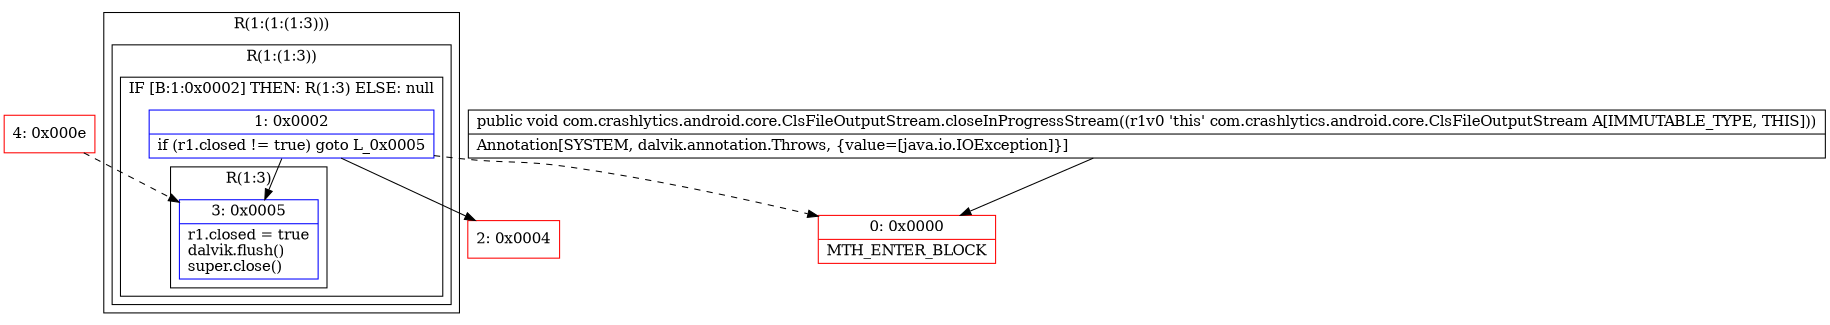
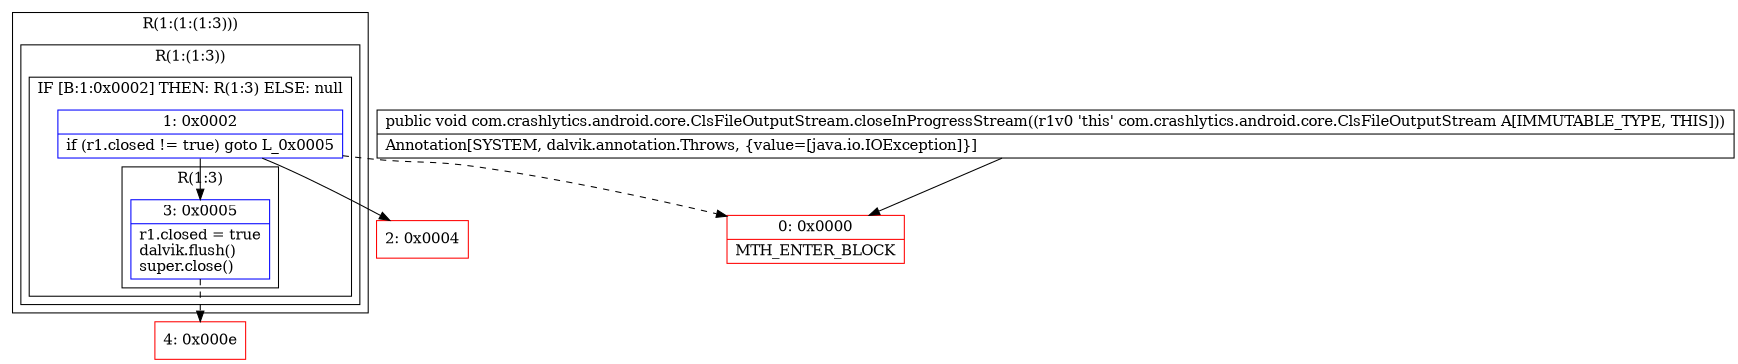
  digraph {
    fontname="DejaVu Serif"
    node [color=red fontname="DejaVu Serif" shape=record]
    edge [fontname="DejaVu Serif" style=solid]
    n1 [color=blue label="{3\:\ 0x0005|r1.closed = true\ldalvik.flush()\lsuper.close()\l}"]
    n2 [color=blue label="{1\:\ 0x0002|if (r1.closed != true) goto L_0x0005\l}"]
    n3 [label="{4\:\ 0x000e}"]
    n4 [label="{2\:\ 0x0004}"]
    n5 [label="{0\:\ 0x0000|MTH_ENTER_BLOCK\l}"]
    n6 [label="{public void com.crashlytics.android.core.ClsFileOutputStream.closeInProgressStream((r1v0 'this' com.crashlytics.android.core.ClsFileOutputStream A[IMMUTABLE_TYPE, THIS]))  | Annotation[SYSTEM, dalvik.annotation.Throws, \{value=[java.io.IOException]\}]\l}" color=""]
    subgraph cluster_1 {
      label="R(1:(1:(1:3)))"
      subgraph cluster_2 {
        label="R(1:(1:3))"
        subgraph cluster_3 {
          label="IF [B:1:0x0002] THEN: R(1:3) ELSE: null"
          n2
          subgraph cluster_4 {
            label="R(1:3)"
            n1
          }
        }
      }
    }
-   n3 -> n1 [style=dashed]
+   n1 -> n3 [style=dashed]
    n2 -> n1
    n2 -> n4
    n2 -> n5 [style=dashed]
    n6 -> n5
  }
